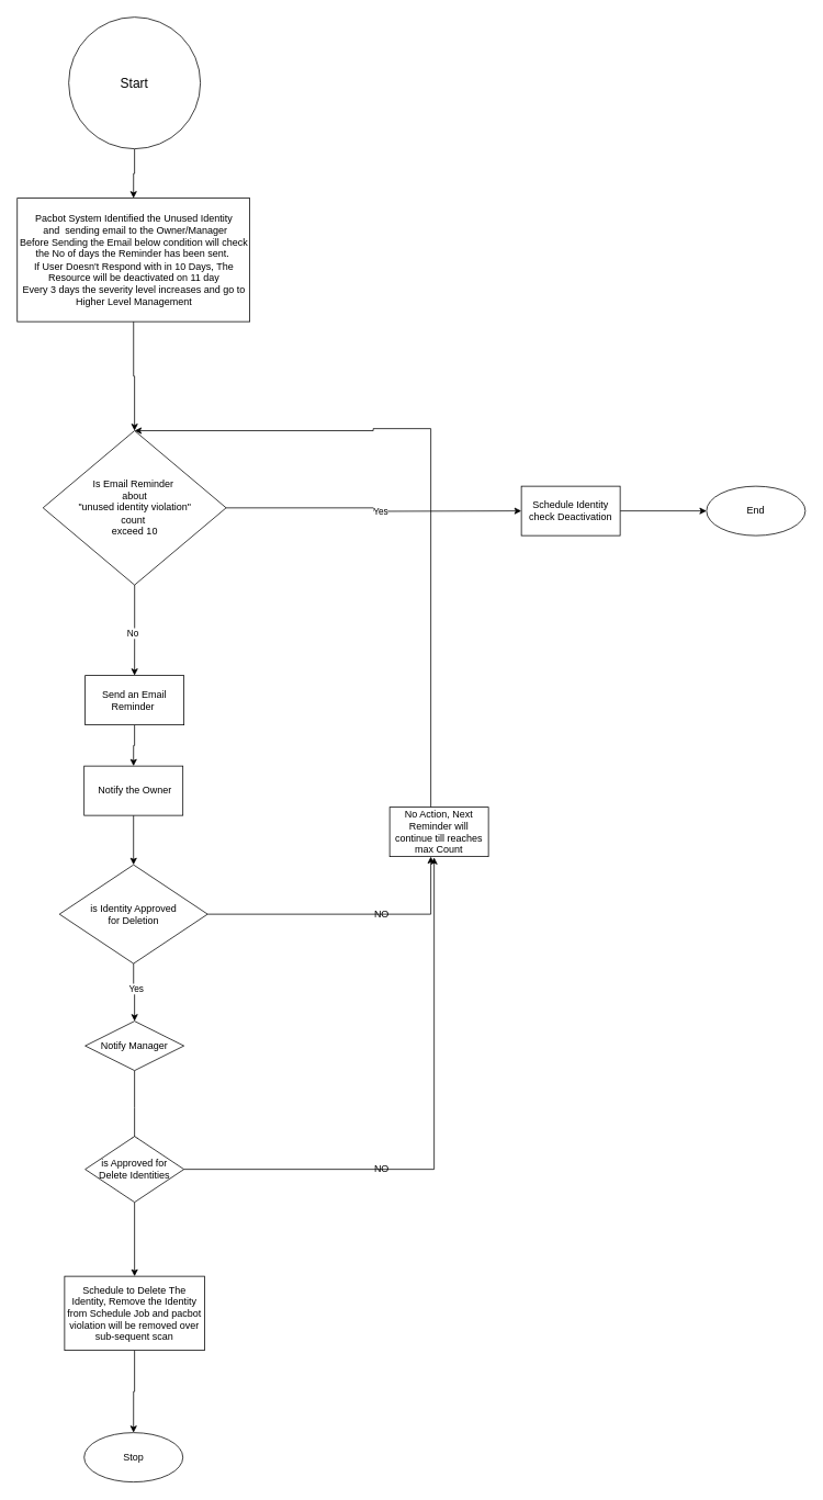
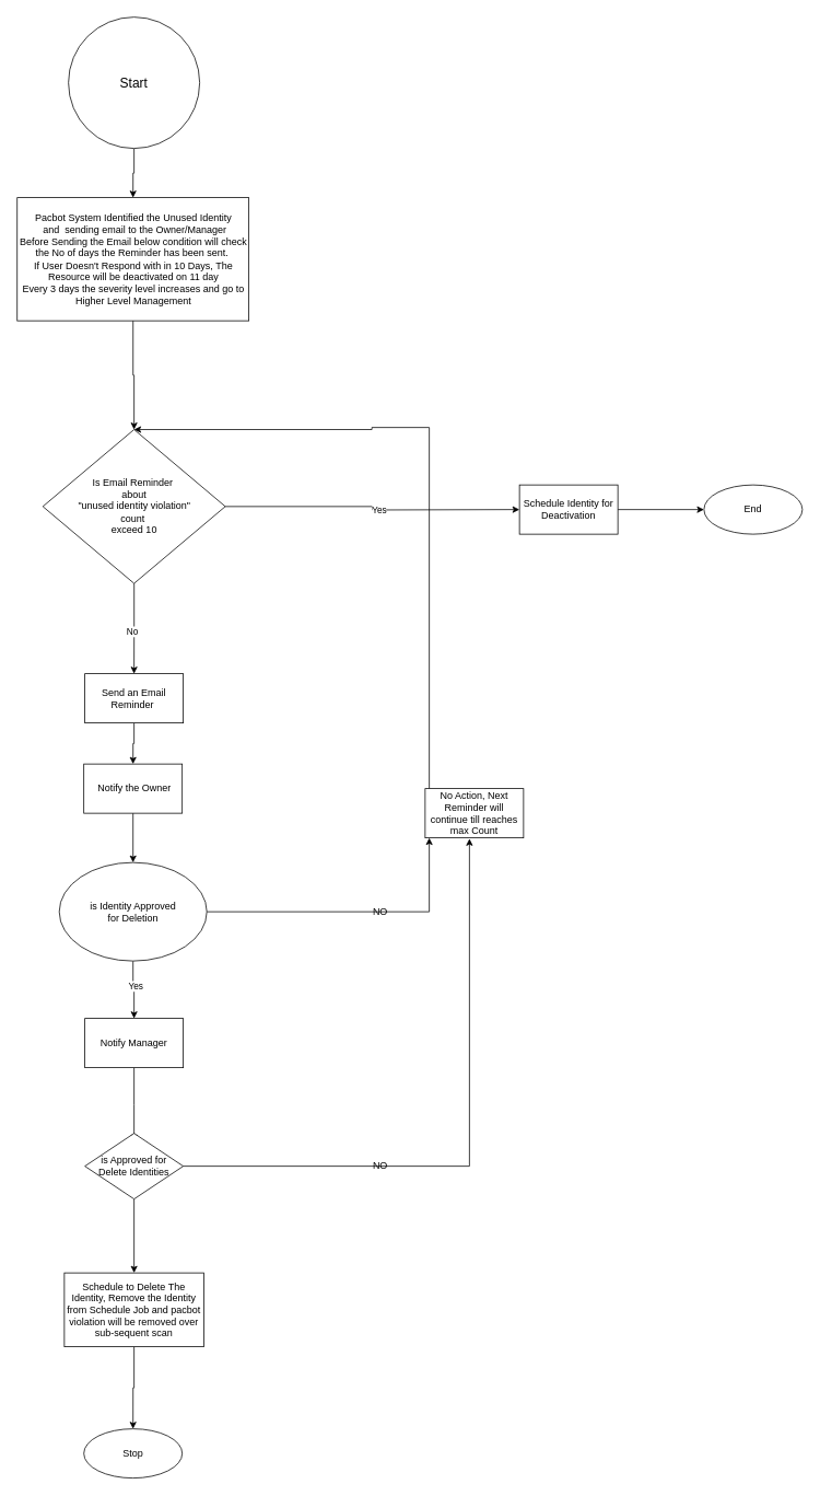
  <mxCell id="0" />
  <mxCell id="1" parent="0" />
  <mxCell id="2" style="edgeStyle=orthogonalEdgeStyle;rounded=0;orthogonalLoop=1;jettySize=auto;html=1;entryX=0.5;entryY=0;entryDx=0;entryDy=0;" edge="1" parent="1" source="3" target="32"><mxGeometry relative="1" as="geometry" /></mxCell>
  <mxCell id="3" value="&lt;font style=&quot;font-size: 16px;&quot;&gt;Start&lt;/font&gt;" style="ellipse;whiteSpace=wrap;html=1;aspect=fixed;" parent="1" vertex="1"><mxGeometry x="83" y="20" width="160" height="160" as="geometry" /></mxCell>
  <mxCell id="4" style="edgeStyle=orthogonalEdgeStyle;rounded=0;orthogonalLoop=1;jettySize=auto;html=1;entryX=0.5;entryY=0;entryDx=0;entryDy=0;" parent="1" source="5" target="9" edge="1"><mxGeometry relative="1" as="geometry" /></mxCell>
  <mxCell id="5" value="&amp;nbsp;Notify the Owner" style="whiteSpace=wrap;html=1;" parent="1" vertex="1"><mxGeometry x="101.75" y="930" width="120" height="60" as="geometry" /></mxCell>
  <mxCell id="6" style="edgeStyle=orthogonalEdgeStyle;rounded=0;orthogonalLoop=1;jettySize=auto;html=1;entryX=0.5;entryY=0;entryDx=0;entryDy=0;" parent="1" source="9" target="11" edge="1"><mxGeometry relative="1" as="geometry" /></mxCell>
  <mxCell id="7" value="Yes" style="edgeLabel;html=1;align=center;verticalAlign=middle;resizable=0;points=[];" parent="6" vertex="1" connectable="0"><mxGeometry x="-0.12" y="3" relative="1" as="geometry"><mxPoint as="offset" /></mxGeometry></mxCell>
  <mxCell id="8" value="" style="edgeStyle=orthogonalEdgeStyle;rounded=0;orthogonalLoop=1;jettySize=auto;html=1;" parent="1" source="9" target="29" edge="1"><mxGeometry relative="1" as="geometry"><Array as="points"><mxPoint x="523" y="1110" /></Array></mxGeometry></mxCell>
- <mxCell id="9" value="is Identity Approved &lt;br&gt;for Deletion&lt;br&gt;" style="rhombus;whiteSpace=wrap;html=1;" parent="1" vertex="1"><mxGeometry x="71.75" y="1050" width="180" height="120" as="geometry" /></mxCell>
+ <mxCell id="9" value="is Identity Approved &lt;br&gt;for Deletion&lt;br&gt;" style="ellipse;whiteSpace=wrap;html=1;" parent="1" vertex="1"><mxGeometry x="71.75" y="1050" width="180" height="120" as="geometry" /></mxCell>
  <mxCell id="10" value="" style="edgeStyle=orthogonalEdgeStyle;rounded=0;orthogonalLoop=1;jettySize=auto;html=1;" parent="1" source="11" edge="1"><mxGeometry relative="1" as="geometry"><mxPoint x="163" y="1390" as="targetPoint" /></mxGeometry></mxCell>
- <mxCell id="11" value="Notify Manager" style="rhombus;whiteSpace=wrap;html=1;" parent="1" vertex="1"><mxGeometry x="103" y="1240" width="120" height="60" as="geometry" /></mxCell>
+ <mxCell id="11" value="Notify Manager" style="whiteSpace=wrap;html=1;" parent="1" vertex="1"><mxGeometry x="103" y="1240" width="120" height="60" as="geometry" /></mxCell>
  <mxCell id="12" style="edgeStyle=orthogonalEdgeStyle;rounded=0;orthogonalLoop=1;jettySize=auto;html=1;" parent="1" source="16" edge="1"><mxGeometry relative="1" as="geometry"><mxPoint x="633" y="620" as="targetPoint" /></mxGeometry></mxCell>
  <mxCell id="13" value="Yes&lt;br&gt;" style="edgeLabel;html=1;align=center;verticalAlign=middle;resizable=0;points=[];" parent="12" vertex="1" connectable="0"><mxGeometry x="0.058" relative="1" as="geometry"><mxPoint as="offset" /></mxGeometry></mxCell>
  <mxCell id="14" style="edgeStyle=orthogonalEdgeStyle;rounded=0;orthogonalLoop=1;jettySize=auto;html=1;entryX=0.5;entryY=0;entryDx=0;entryDy=0;" parent="1" source="16" target="20" edge="1"><mxGeometry relative="1" as="geometry" /></mxCell>
  <mxCell id="15" value="No" style="edgeLabel;html=1;align=center;verticalAlign=middle;resizable=0;points=[];" parent="14" vertex="1" connectable="0"><mxGeometry x="0.072" y="-3" relative="1" as="geometry"><mxPoint as="offset" /></mxGeometry></mxCell>
  <mxCell id="16" value="Is Email Reminder&amp;nbsp;&lt;br&gt;about&lt;br&gt;&quot;unused identity violation&quot; &lt;br&gt;count&amp;nbsp;&lt;br&gt;exceed 10" style="rhombus;whiteSpace=wrap;html=1;" parent="1" vertex="1"><mxGeometry x="51.75" y="522.5" width="222.5" height="187.5" as="geometry" /></mxCell>
  <mxCell id="17" value="" style="edgeStyle=orthogonalEdgeStyle;rounded=0;orthogonalLoop=1;jettySize=auto;html=1;" parent="1" source="18" target="21" edge="1"><mxGeometry relative="1" as="geometry" /></mxCell>
- <mxCell id="18" value="Schedule Identity check Deactivation" style="whiteSpace=wrap;html=1;" parent="1" vertex="1"><mxGeometry x="633" y="590" width="120" height="60" as="geometry" /></mxCell>
+ <mxCell id="18" value="Schedule Identity for Deactivation" style="whiteSpace=wrap;html=1;" parent="1" vertex="1"><mxGeometry x="633" y="590" width="120" height="60" as="geometry" /></mxCell>
  <mxCell id="19" style="edgeStyle=orthogonalEdgeStyle;rounded=0;orthogonalLoop=1;jettySize=auto;html=1;entryX=0.5;entryY=0;entryDx=0;entryDy=0;" parent="1" source="20" target="5" edge="1"><mxGeometry relative="1" as="geometry"><mxPoint x="163" y="920" as="targetPoint" /></mxGeometry></mxCell>
  <mxCell id="20" value="Send an Email Reminder&amp;nbsp;" style="whiteSpace=wrap;html=1;" parent="1" vertex="1"><mxGeometry x="103" y="820" width="120" height="60" as="geometry" /></mxCell>
  <mxCell id="21" value="End&lt;br&gt;" style="ellipse;whiteSpace=wrap;html=1;" parent="1" vertex="1"><mxGeometry x="858" y="590" width="120" height="60" as="geometry" /></mxCell>
  <mxCell id="22" value="" style="edgeStyle=orthogonalEdgeStyle;rounded=0;orthogonalLoop=1;jettySize=auto;html=1;" parent="1" source="24" target="26" edge="1"><mxGeometry relative="1" as="geometry" /></mxCell>
  <mxCell id="23" style="edgeStyle=orthogonalEdgeStyle;rounded=0;orthogonalLoop=1;jettySize=auto;html=1;entryX=0.45;entryY=1.017;entryDx=0;entryDy=0;entryPerimeter=0;" parent="1" source="24" target="29" edge="1"><mxGeometry relative="1" as="geometry" /></mxCell>
  <mxCell id="24" value="is Approved for Delete Identities" style="rhombus;whiteSpace=wrap;html=1;" parent="1" vertex="1"><mxGeometry x="103" y="1380" width="120" height="80" as="geometry" /></mxCell>
  <mxCell id="25" value="" style="edgeStyle=orthogonalEdgeStyle;rounded=0;orthogonalLoop=1;jettySize=auto;html=1;" parent="1" source="26" target="27" edge="1"><mxGeometry relative="1" as="geometry" /></mxCell>
  <mxCell id="26" value="Schedule to Delete The Identity, Remove the Identity from Schedule Job and pacbot violation will be removed over sub-sequent scan" style="whiteSpace=wrap;html=1;" parent="1" vertex="1"><mxGeometry x="78" y="1550" width="170" height="90" as="geometry" /></mxCell>
  <mxCell id="27" value="Stop&lt;br&gt;" style="ellipse;whiteSpace=wrap;html=1;" parent="1" vertex="1"><mxGeometry x="101.75" y="1740" width="120" height="60" as="geometry" /></mxCell>
  <mxCell id="28" style="edgeStyle=orthogonalEdgeStyle;rounded=0;orthogonalLoop=1;jettySize=auto;html=1;fontSize=16;entryX=0.5;entryY=0;entryDx=0;entryDy=0;" edge="1" parent="1" source="29" target="16"><mxGeometry relative="1" as="geometry"><mxPoint x="453" y="550" as="targetPoint" /><Array as="points"><mxPoint x="523" y="520" /><mxPoint x="453" y="520" /><mxPoint x="453" y="523" /></Array></mxGeometry></mxCell>
- <mxCell id="29" value="No Action, Next Reminder will continue till reaches max Count" style="whiteSpace=wrap;html=1;" parent="1" vertex="1"><mxGeometry x="473" y="980" width="120" height="60" as="geometry" /></mxCell>
+ <mxCell id="29" value="No Action, Next Reminder will continue till reaches max Count" style="whiteSpace=wrap;html=1;" parent="1" vertex="1"><mxGeometry x="518" y="960" width="120" height="60" as="geometry" /></mxCell>
  <mxCell id="30" value="NO" style="text;html=1;align=center;verticalAlign=middle;resizable=0;points=[];autosize=1;strokeColor=none;fillColor=none;" parent="1" vertex="1"><mxGeometry x="443" y="1095" width="40" height="30" as="geometry" /></mxCell>
  <mxCell id="31" style="edgeStyle=orthogonalEdgeStyle;rounded=0;orthogonalLoop=1;jettySize=auto;html=1;entryX=0.5;entryY=0;entryDx=0;entryDy=0;fontSize=16;" edge="1" parent="1" source="32" target="16"><mxGeometry relative="1" as="geometry" /></mxCell>
  <mxCell id="32" value="Pacbot System Identified the Unused Identity&lt;br&gt;&amp;nbsp;and&amp;nbsp; sending email to the Owner/Manager&lt;br&gt;Before Sending the Email below condition will check the No of days the Reminder has been sent.&amp;nbsp;&lt;br&gt;If User Doesn't Respond with in 10 Days, The Resource will be deactivated on 11 day&lt;br&gt;Every 3 days the severity level increases and go to Higher Level Management" style="whiteSpace=wrap;html=1;" vertex="1" parent="1"><mxGeometry x="20.5" y="240" width="282.5" height="150" as="geometry" /></mxCell>
  <mxCell id="33" value="NO" style="text;html=1;align=center;verticalAlign=middle;resizable=0;points=[];autosize=1;strokeColor=none;fillColor=none;" vertex="1" parent="1"><mxGeometry x="443" y="1405" width="40" height="30" as="geometry" /></mxCell>
